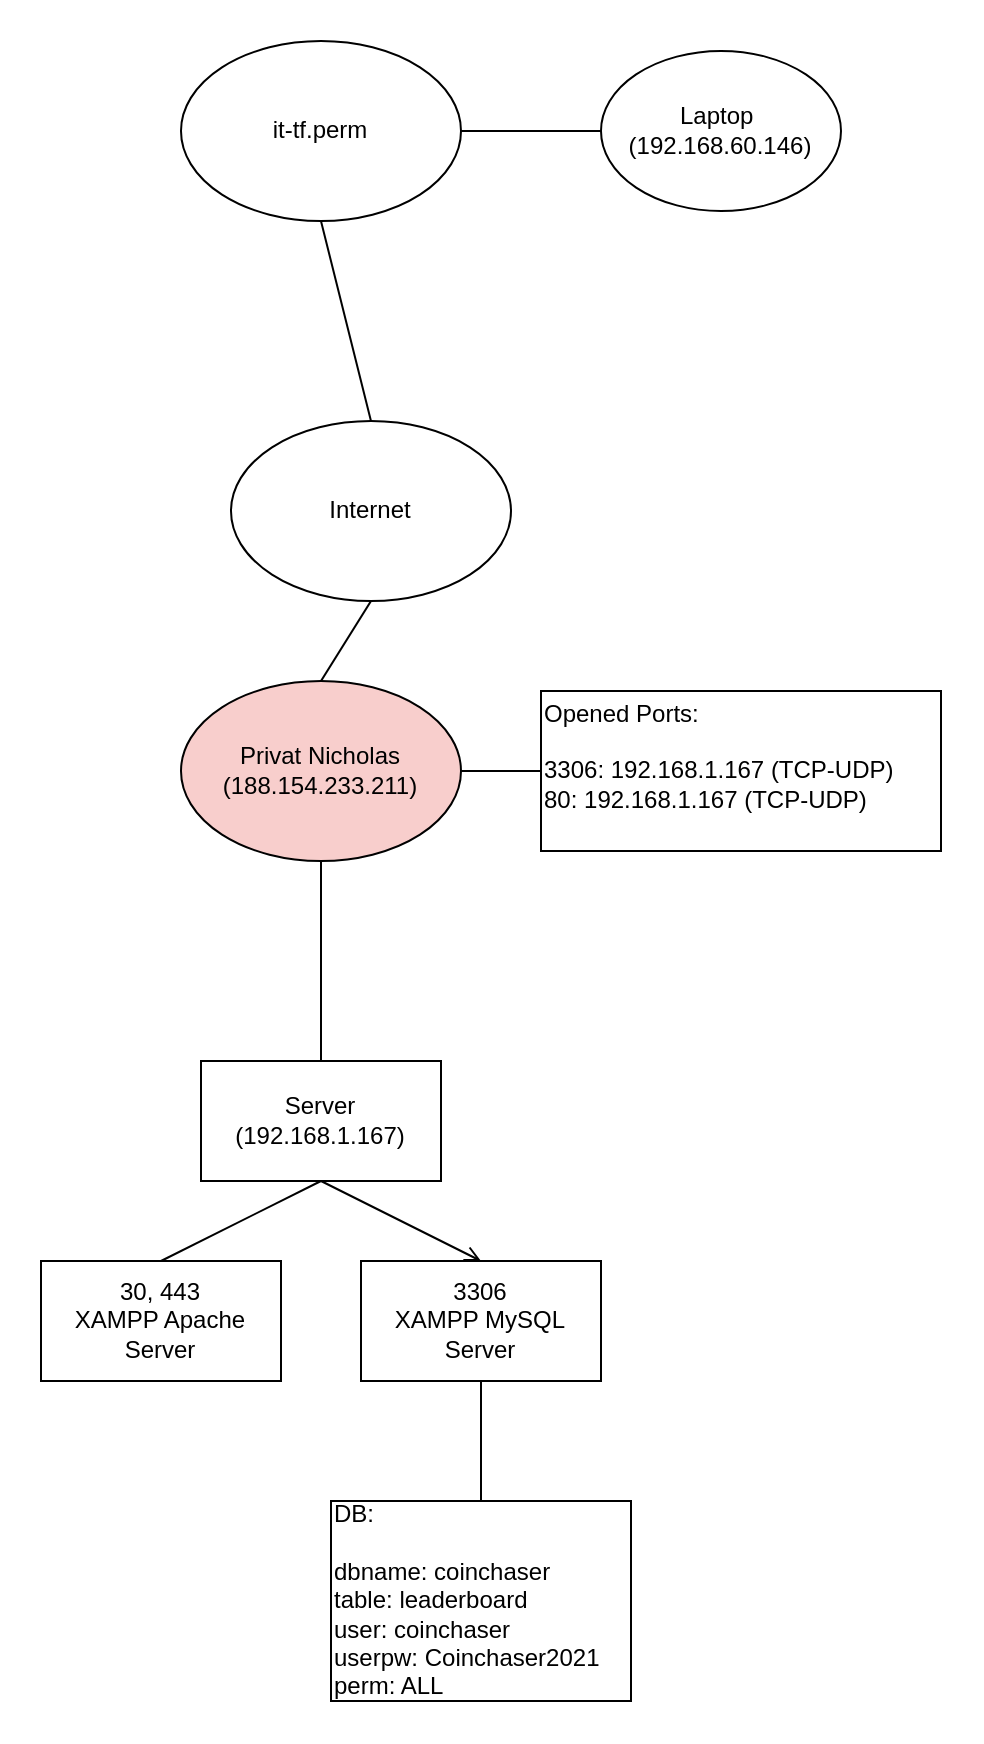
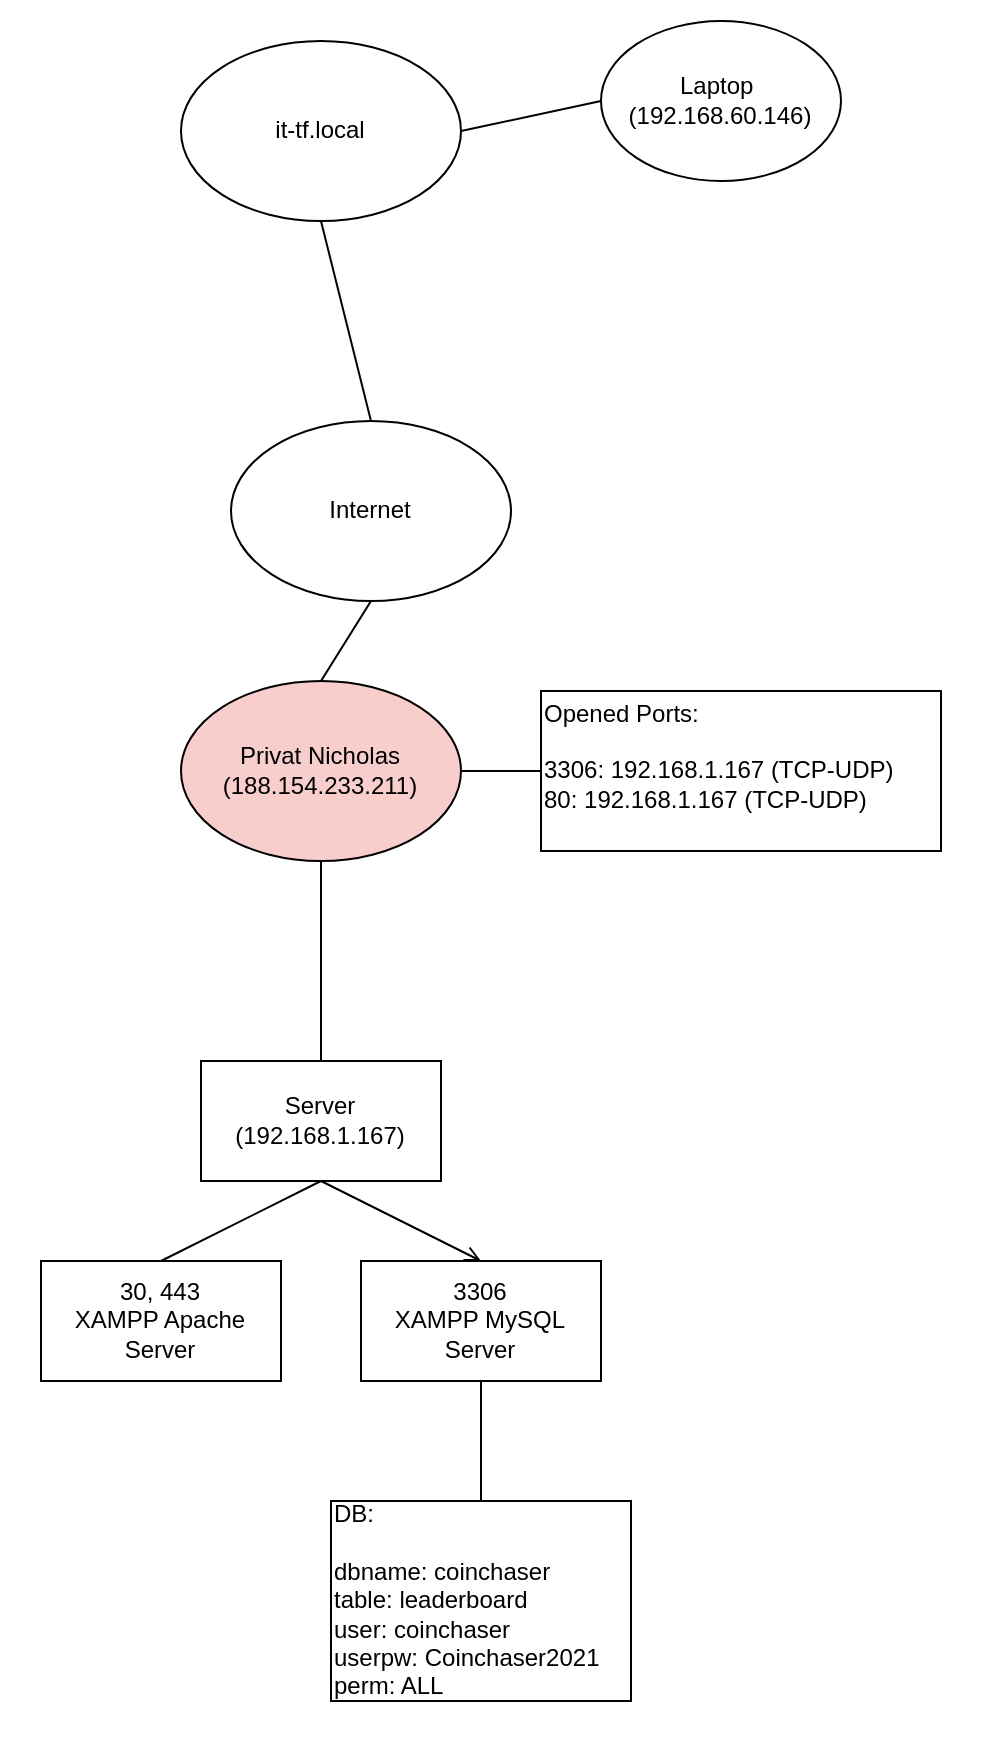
  <mxCell id="0" />
  <mxCell id="1" parent="0" />
- <mxCell id="2" value="it-tf.perm" style="ellipse;whiteSpace=wrap;html=1;" vertex="1" parent="1"><mxGeometry x="90" y="20" width="140" height="90" as="geometry" /></mxCell>
+ <mxCell id="2" value="it-tf.local" style="ellipse;whiteSpace=wrap;html=1;" vertex="1" parent="1"><mxGeometry x="90" y="20" width="140" height="90" as="geometry" /></mxCell>
  <mxCell id="3" value="Privat Nicholas&lt;br&gt;(188.154.233.211)" style="ellipse;whiteSpace=wrap;html=1;fillColor=#f8cecc;" vertex="1" parent="1"><mxGeometry x="90" y="340" width="140" height="90" as="geometry" /></mxCell>
  <mxCell id="4" value="Server&lt;br&gt;(192.168.1.167)" style="rounded=0;whiteSpace=wrap;html=1;" vertex="1" parent="1"><mxGeometry x="100" y="530" width="120" height="60" as="geometry" /></mxCell>
  <mxCell id="5" value="Opened Ports:&amp;nbsp;&lt;br&gt;&lt;br&gt;3306: 192.168.1.167 (TCP-UDP)&lt;br&gt;&lt;div&gt;&lt;span&gt;80: 192.168.1.167 (TCP-UDP)&lt;/span&gt;&lt;/div&gt;&lt;div&gt;&lt;br&gt;&lt;/div&gt;" style="rounded=0;whiteSpace=wrap;html=1;align=left;" vertex="1" parent="1"><mxGeometry x="270" y="345" width="200" height="80" as="geometry" /></mxCell>
  <mxCell id="6" value="" style="endArrow=none;html=1;exitX=0.5;exitY=0;exitDx=0;exitDy=0;entryX=0.5;entryY=1;entryDx=0;entryDy=0;" edge="1" parent="1" source="4" target="3"><mxGeometry width="50" height="50" relative="1" as="geometry"><mxPoint x="310" y="490" as="sourcePoint" /><mxPoint x="360" y="440" as="targetPoint" /></mxGeometry></mxCell>
  <mxCell id="7" value="Internet" style="ellipse;whiteSpace=wrap;html=1;" vertex="1" parent="1"><mxGeometry x="115" y="210" width="140" height="90" as="geometry" /></mxCell>
  <mxCell id="8" value="" style="endArrow=none;html=1;entryX=0.5;entryY=1;entryDx=0;entryDy=0;exitX=0.5;exitY=0;exitDx=0;exitDy=0;" edge="1" parent="1" source="7" target="2"><mxGeometry width="50" height="50" relative="1" as="geometry"><mxPoint x="320" y="370" as="sourcePoint" /><mxPoint x="370" y="320" as="targetPoint" /></mxGeometry></mxCell>
  <mxCell id="9" value="" style="endArrow=none;html=1;exitX=0.5;exitY=0;exitDx=0;exitDy=0;entryX=0.5;entryY=1;entryDx=0;entryDy=0;" edge="1" parent="1" source="3" target="7"><mxGeometry width="50" height="50" relative="1" as="geometry"><mxPoint x="290" y="430" as="sourcePoint" /><mxPoint x="360" y="340" as="targetPoint" /></mxGeometry></mxCell>
- <mxCell id="10" value="Laptop&amp;nbsp;&lt;br&gt;(192.168.60.146)" style="ellipse;whiteSpace=wrap;html=1;" vertex="1" parent="1"><mxGeometry x="300" y="25" width="120" height="80" as="geometry" /></mxCell>
+ <mxCell id="10" value="Laptop&amp;nbsp;&lt;br&gt;(192.168.60.146)" style="ellipse;whiteSpace=wrap;html=1;" vertex="1" parent="1"><mxGeometry x="300" y="10" width="120" height="80" as="geometry" /></mxCell>
  <mxCell id="11" value="3306&lt;br&gt;XAMPP MySQL Server" style="rounded=0;whiteSpace=wrap;html=1;" vertex="1" parent="1"><mxGeometry x="180" y="630" width="120" height="60" as="geometry" /></mxCell>
  <mxCell id="12" value="" style="endArrow=open;html=1;exitX=0.5;exitY=1;exitDx=0;exitDy=0;entryX=0.5;entryY=0;entryDx=0;entryDy=0;" edge="1" parent="1" source="4" target="11"><mxGeometry width="50" height="50" relative="1" as="geometry"><mxPoint x="350" y="630" as="sourcePoint" /><mxPoint x="320" y="650" as="targetPoint" /></mxGeometry></mxCell>
  <mxCell id="13" value="30, 443&lt;br&gt;XAMPP Apache Server" style="rounded=0;whiteSpace=wrap;html=1;" vertex="1" parent="1"><mxGeometry x="20" y="630" width="120" height="60" as="geometry" /></mxCell>
  <mxCell id="14" value="" style="endArrow=none;html=1;exitX=0.5;exitY=0;exitDx=0;exitDy=0;entryX=0.5;entryY=1;entryDx=0;entryDy=0;" edge="1" parent="1" source="13" target="4"><mxGeometry width="50" height="50" relative="1" as="geometry"><mxPoint x="470" y="570" as="sourcePoint" /><mxPoint x="520" y="520" as="targetPoint" /></mxGeometry></mxCell>
  <mxCell id="15" value="" style="endArrow=none;html=1;exitX=1;exitY=0.5;exitDx=0;exitDy=0;entryX=0;entryY=0.5;entryDx=0;entryDy=0;" edge="1" parent="1" source="2" target="10"><mxGeometry width="50" height="50" relative="1" as="geometry"><mxPoint x="480" y="180" as="sourcePoint" /><mxPoint x="530" y="130" as="targetPoint" /></mxGeometry></mxCell>
  <mxCell id="16" value="DB:&lt;br&gt;&lt;br&gt;dbname: coinchaser&lt;br&gt;table: leaderboard&lt;br&gt;user: coinchaser&lt;br&gt;userpw: Coinchaser2021&lt;br&gt;perm: ALL" style="rounded=0;whiteSpace=wrap;html=1;align=left;" vertex="1" parent="1"><mxGeometry x="165" y="750" width="150" height="100" as="geometry" /></mxCell>
  <mxCell id="17" value="" style="endArrow=none;html=1;exitX=0.5;exitY=0;exitDx=0;exitDy=0;entryX=0.5;entryY=1;entryDx=0;entryDy=0;" edge="1" parent="1" source="16" target="11"><mxGeometry width="50" height="50" relative="1" as="geometry"><mxPoint x="320" y="560" as="sourcePoint" /><mxPoint x="370" y="510" as="targetPoint" /></mxGeometry></mxCell>
  <mxCell id="18" value="" style="endArrow=none;html=1;entryX=0;entryY=0.5;entryDx=0;entryDy=0;exitX=1;exitY=0.5;exitDx=0;exitDy=0;" edge="1" parent="1" source="3" target="5"><mxGeometry width="50" height="50" relative="1" as="geometry"><mxPoint x="320" y="580" as="sourcePoint" /><mxPoint x="370" y="530" as="targetPoint" /></mxGeometry></mxCell>
